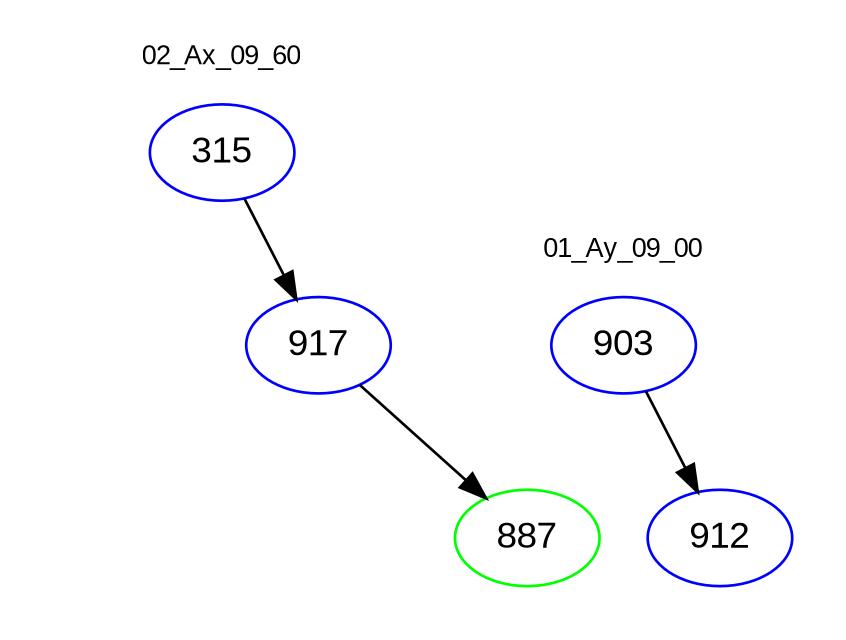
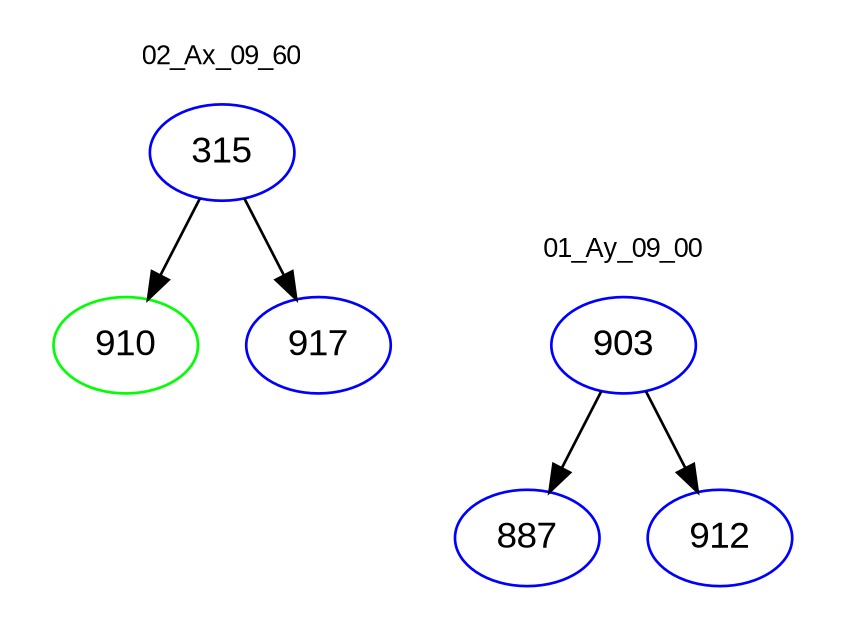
  digraph {
    fontname="Liberation Sans"
    node [color=blue fontname="Liberation Sans"]
    edge [color=black fontname="Liberation Sans"]
    n1 [label=315]
+   n2 [color=green label=910]
    n3 [label=917]
    n4 [label=903]
-   n5 [color=green label=887]
+   n5 [label=887]
    n6 [label=912]
    subgraph cluster_1 {
      color=white
      fontsize=10
      label="02_Ax_09_60"
      n1
+     n2
      n3
    }
    subgraph cluster_2 {
      color=white
      fontsize=10
      label="01_Ay_09_00"
      n4
      n5
      n6
    }
+   n1 -> n2
    n1 -> n3
-   n3 -> n5
+   n4 -> n5
    n4 -> n6
  }
